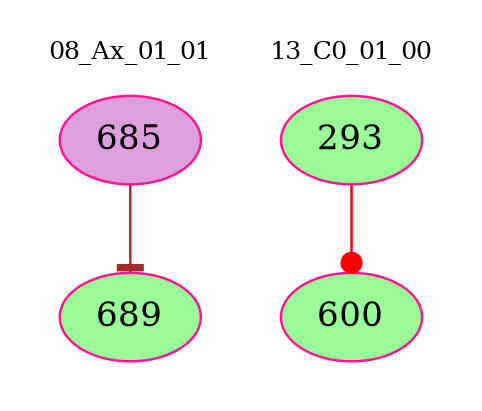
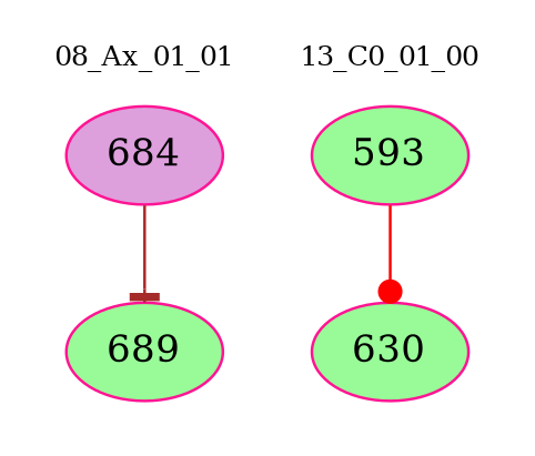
  digraph {
    node [color=deeppink fillcolor=palegreen style=filled]
-   n1 [fillcolor=plum label=685]
+   n1 [fillcolor=plum label=684]
    n2 [label=689]
-   n3 [label=293]
-   n4 [label=600]
+   n3 [label=593]
+   n4 [label=630]
    subgraph cluster_1 {
      color=white
      fontsize=10
      label="08_Ax_01_01"
      n1
      n2
    }
    subgraph cluster_2 {
      color=white
      fontsize=10
      label="13_C0_01_00"
      n3
      n4
    }
    n1 -> n2 [arrowhead=tee color=brown]
    n3 -> n4 [arrowhead=dot color=red]
  }
